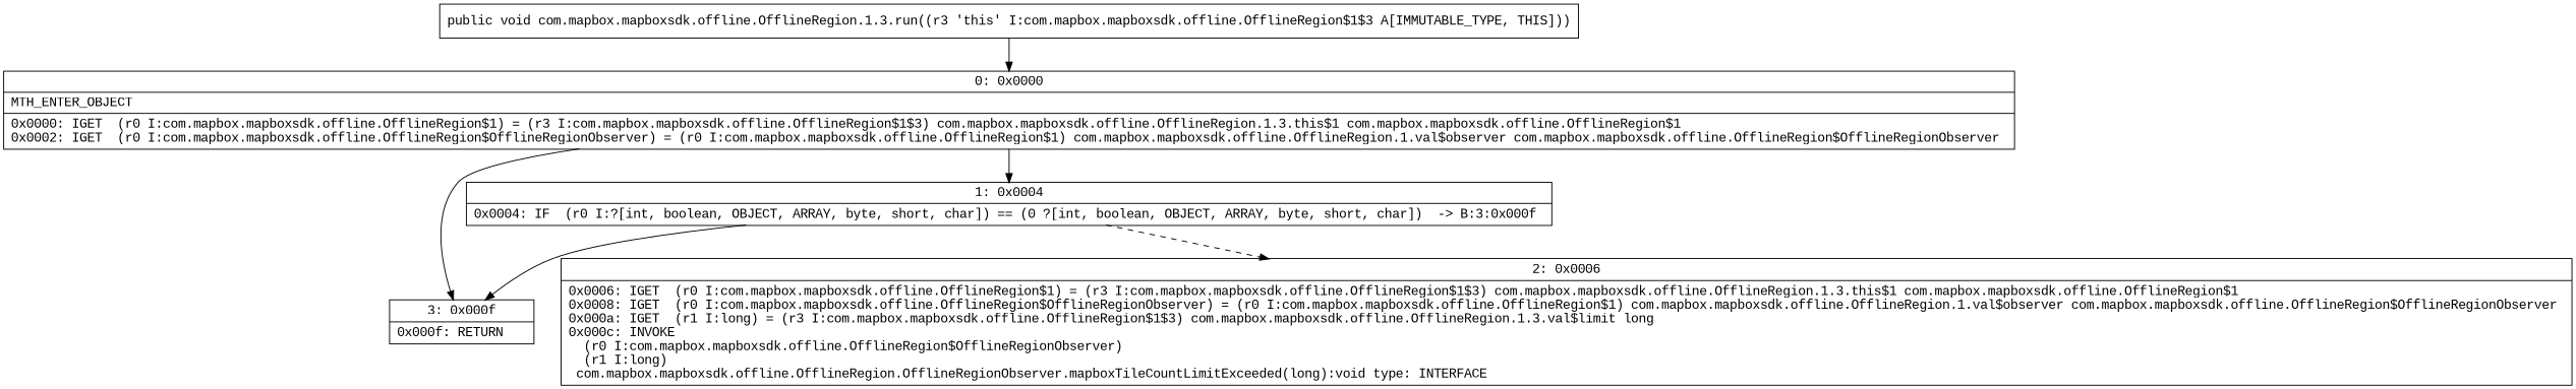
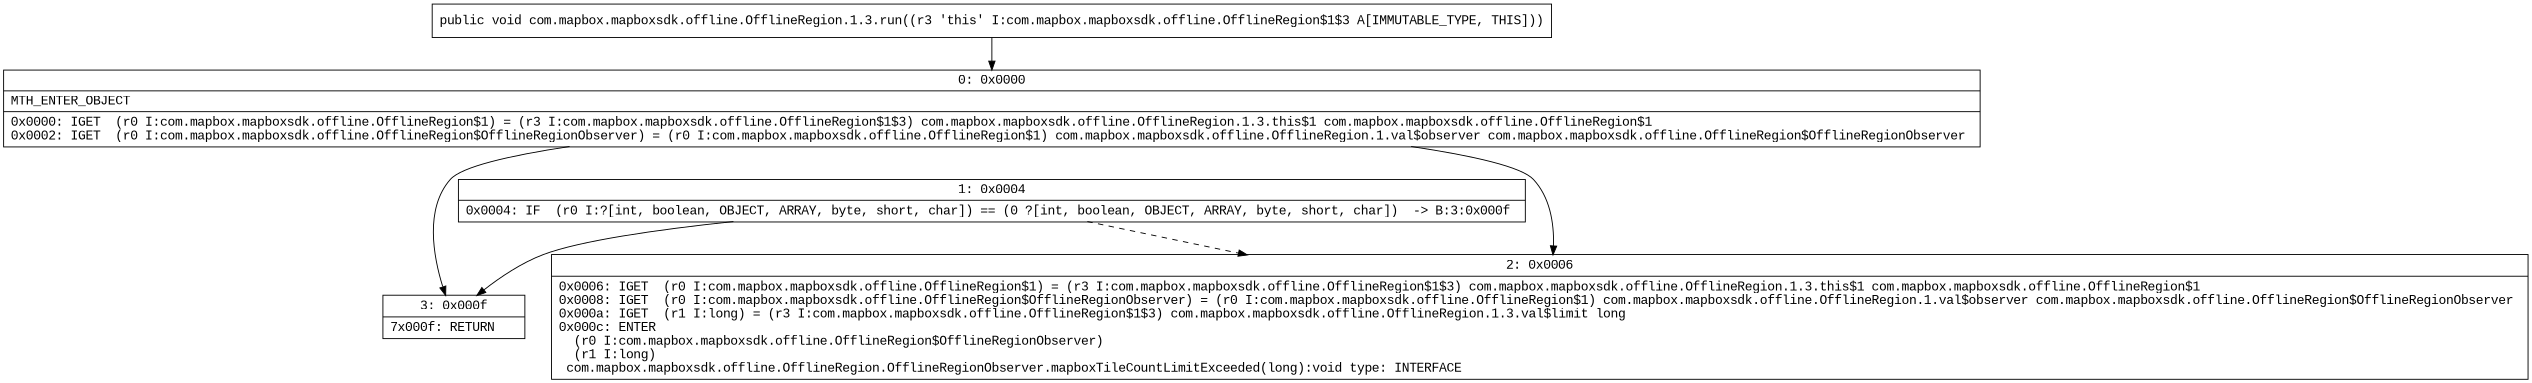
  digraph {
    fontname="Liberation Mono"
    node [fontname="Liberation Mono" shape=record]
    edge [fontname="Liberation Mono"]
    n1 [label="{0\:\ 0x0000|MTH_ENTER_OBJECT\l|0x0000: IGET  (r0 I:com.mapbox.mapboxsdk.offline.OfflineRegion$1) = (r3 I:com.mapbox.mapboxsdk.offline.OfflineRegion$1$3) com.mapbox.mapboxsdk.offline.OfflineRegion.1.3.this$1 com.mapbox.mapboxsdk.offline.OfflineRegion$1 \l0x0002: IGET  (r0 I:com.mapbox.mapboxsdk.offline.OfflineRegion$OfflineRegionObserver) = (r0 I:com.mapbox.mapboxsdk.offline.OfflineRegion$1) com.mapbox.mapboxsdk.offline.OfflineRegion.1.val$observer com.mapbox.mapboxsdk.offline.OfflineRegion$OfflineRegionObserver \l}"]
    n2 [label="{1\:\ 0x0004|0x0004: IF  (r0 I:?[int, boolean, OBJECT, ARRAY, byte, short, char]) == (0 ?[int, boolean, OBJECT, ARRAY, byte, short, char])  \-\> B:3:0x000f \l}"]
-   n3 [label="{3\:\ 0x000f|0x000f: RETURN   \l}"]
-   n4 [label="{2\:\ 0x0006|0x0006: IGET  (r0 I:com.mapbox.mapboxsdk.offline.OfflineRegion$1) = (r3 I:com.mapbox.mapboxsdk.offline.OfflineRegion$1$3) com.mapbox.mapboxsdk.offline.OfflineRegion.1.3.this$1 com.mapbox.mapboxsdk.offline.OfflineRegion$1 \l0x0008: IGET  (r0 I:com.mapbox.mapboxsdk.offline.OfflineRegion$OfflineRegionObserver) = (r0 I:com.mapbox.mapboxsdk.offline.OfflineRegion$1) com.mapbox.mapboxsdk.offline.OfflineRegion.1.val$observer com.mapbox.mapboxsdk.offline.OfflineRegion$OfflineRegionObserver \l0x000a: IGET  (r1 I:long) = (r3 I:com.mapbox.mapboxsdk.offline.OfflineRegion$1$3) com.mapbox.mapboxsdk.offline.OfflineRegion.1.3.val$limit long \l0x000c: INVOKE  \l  (r0 I:com.mapbox.mapboxsdk.offline.OfflineRegion$OfflineRegionObserver)\l  (r1 I:long)\l com.mapbox.mapboxsdk.offline.OfflineRegion.OfflineRegionObserver.mapboxTileCountLimitExceeded(long):void type: INTERFACE \l}"]
+   n3 [label="{3\:\ 0x000f|7x000f: RETURN   \l}"]
+   n4 [label="{2\:\ 0x0006|0x0006: IGET  (r0 I:com.mapbox.mapboxsdk.offline.OfflineRegion$1) = (r3 I:com.mapbox.mapboxsdk.offline.OfflineRegion$1$3) com.mapbox.mapboxsdk.offline.OfflineRegion.1.3.this$1 com.mapbox.mapboxsdk.offline.OfflineRegion$1 \l0x0008: IGET  (r0 I:com.mapbox.mapboxsdk.offline.OfflineRegion$OfflineRegionObserver) = (r0 I:com.mapbox.mapboxsdk.offline.OfflineRegion$1) com.mapbox.mapboxsdk.offline.OfflineRegion.1.val$observer com.mapbox.mapboxsdk.offline.OfflineRegion$OfflineRegionObserver \l0x000a: IGET  (r1 I:long) = (r3 I:com.mapbox.mapboxsdk.offline.OfflineRegion$1$3) com.mapbox.mapboxsdk.offline.OfflineRegion.1.3.val$limit long \l0x000c: ENTER  \l  (r0 I:com.mapbox.mapboxsdk.offline.OfflineRegion$OfflineRegionObserver)\l  (r1 I:long)\l com.mapbox.mapboxsdk.offline.OfflineRegion.OfflineRegionObserver.mapboxTileCountLimitExceeded(long):void type: INTERFACE \l}"]
    n5 [label="{public void com.mapbox.mapboxsdk.offline.OfflineRegion.1.3.run((r3 'this' I:com.mapbox.mapboxsdk.offline.OfflineRegion$1$3 A[IMMUTABLE_TYPE, THIS])) }"]
-   n1 -> n2
+   n1 -> n4
    n1 -> n3
    n2 -> n3
    n2 -> n4 [style=dashed]
    n5 -> n1
  }
